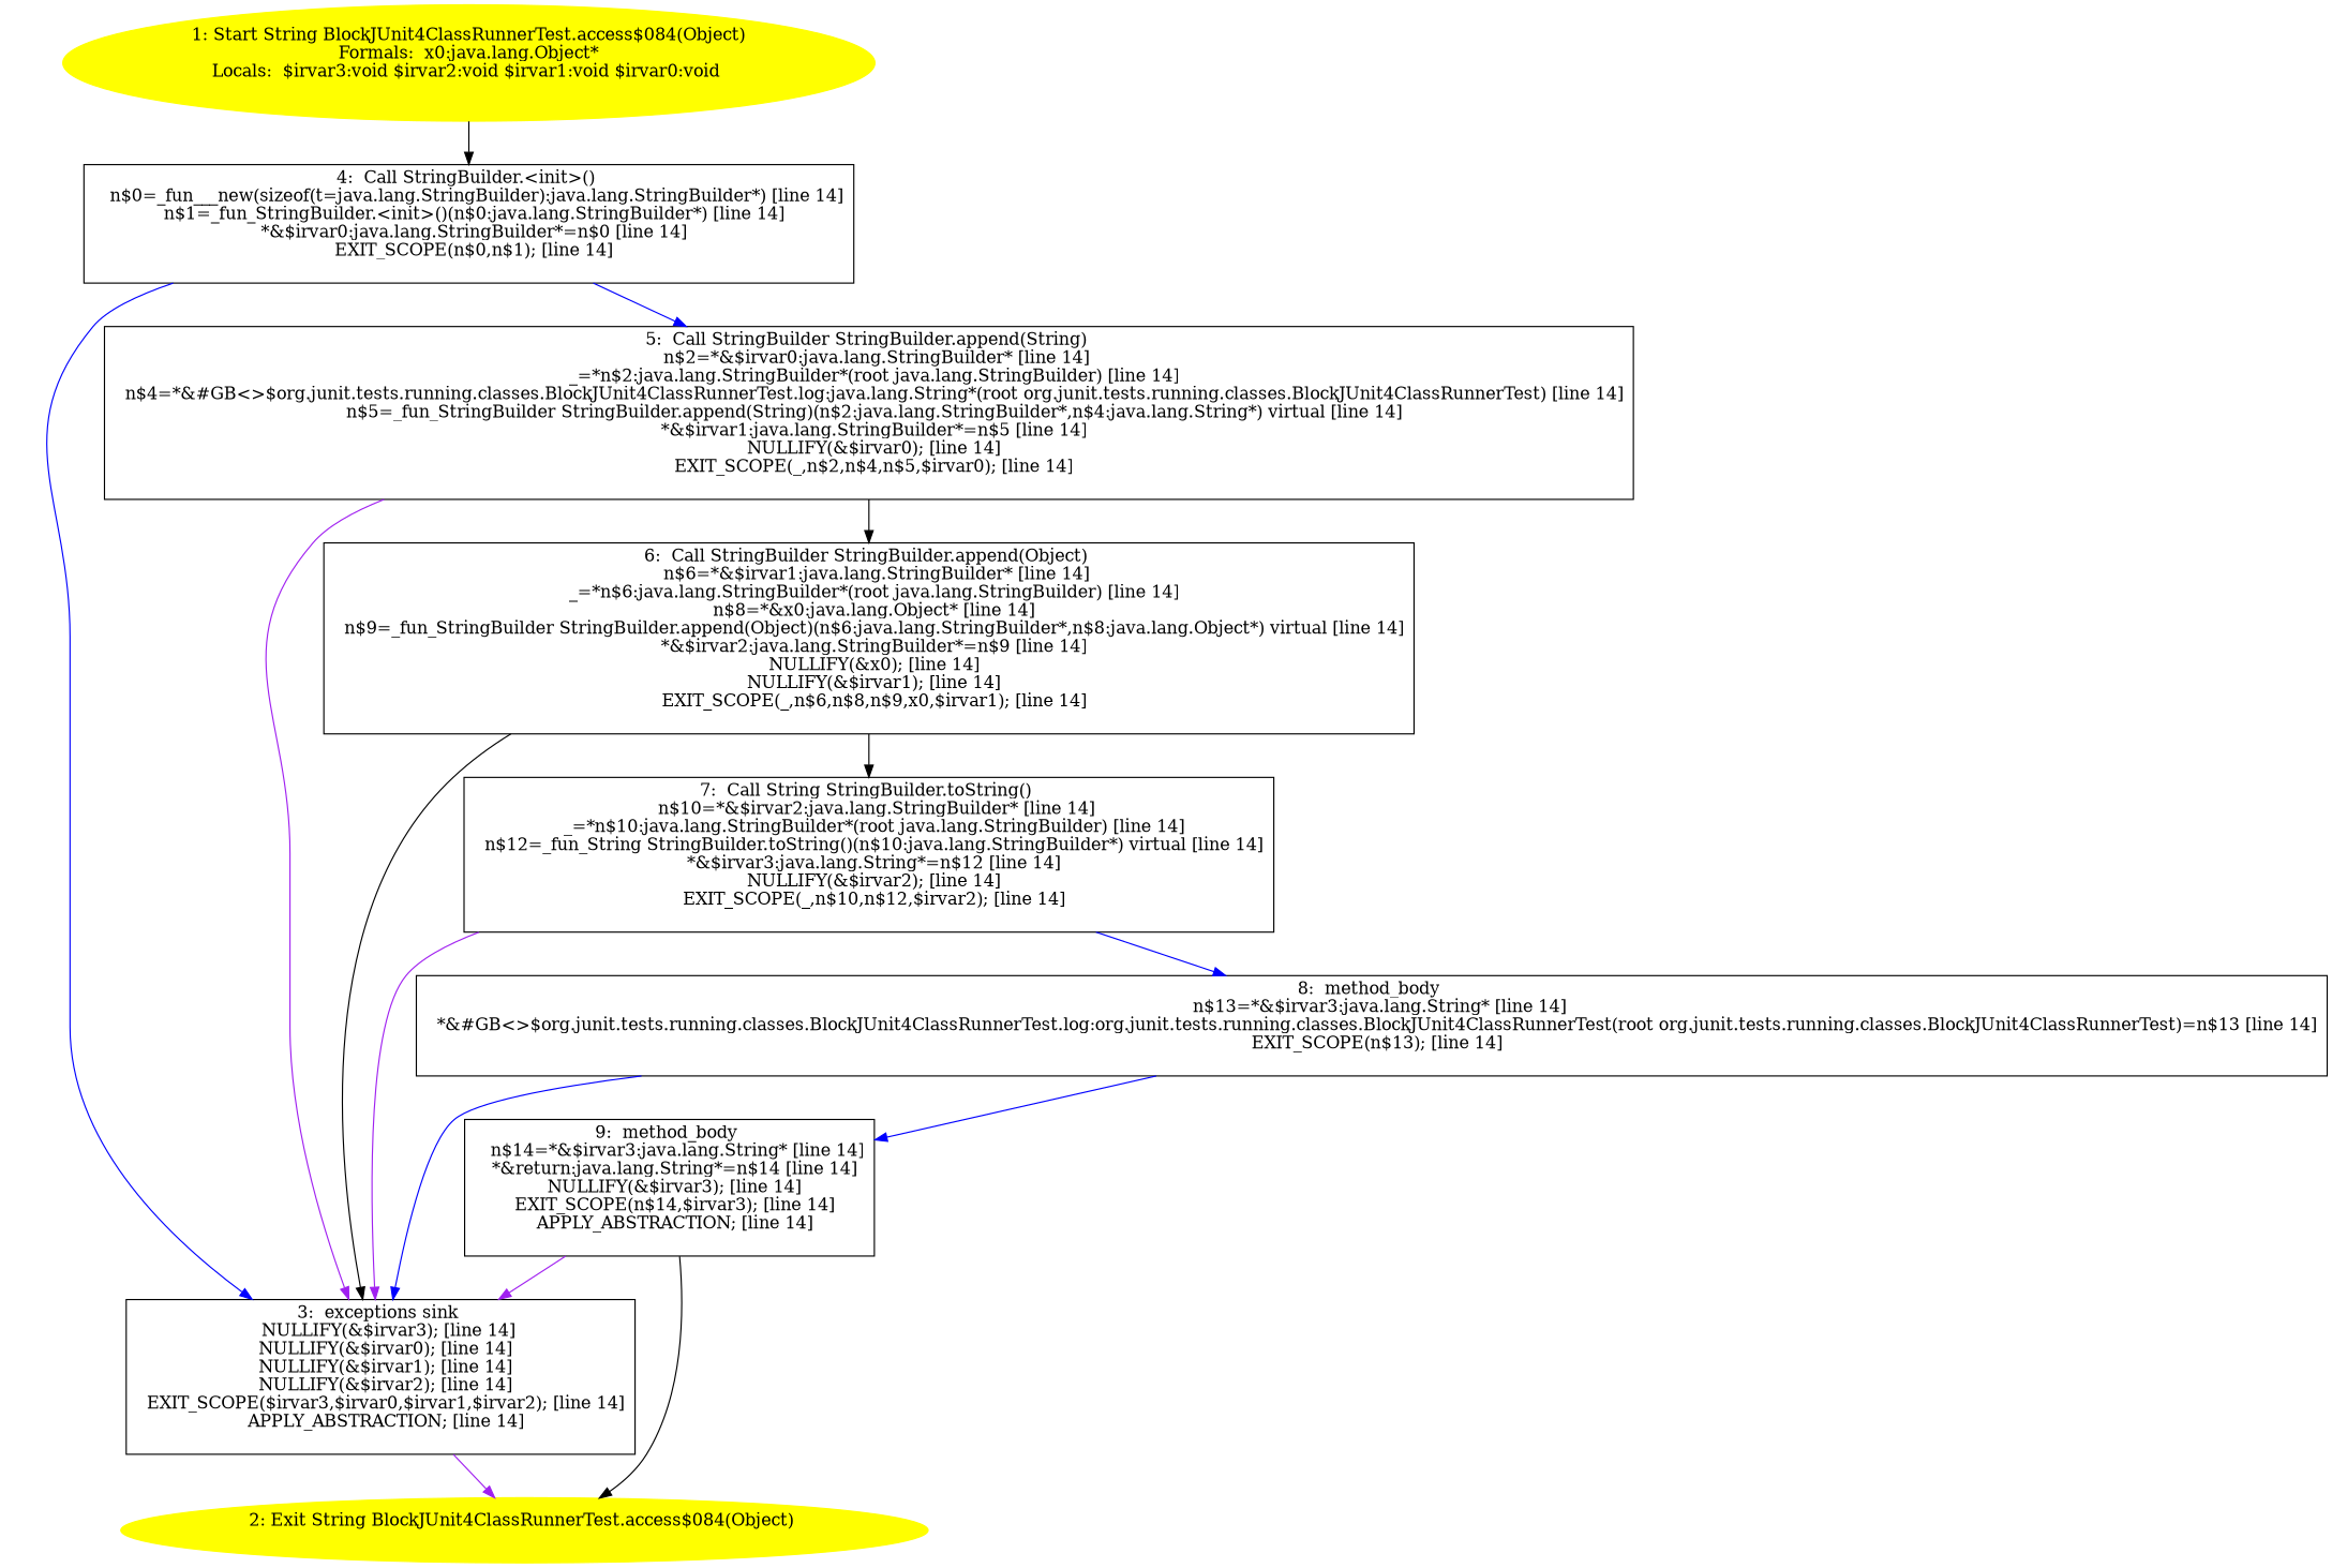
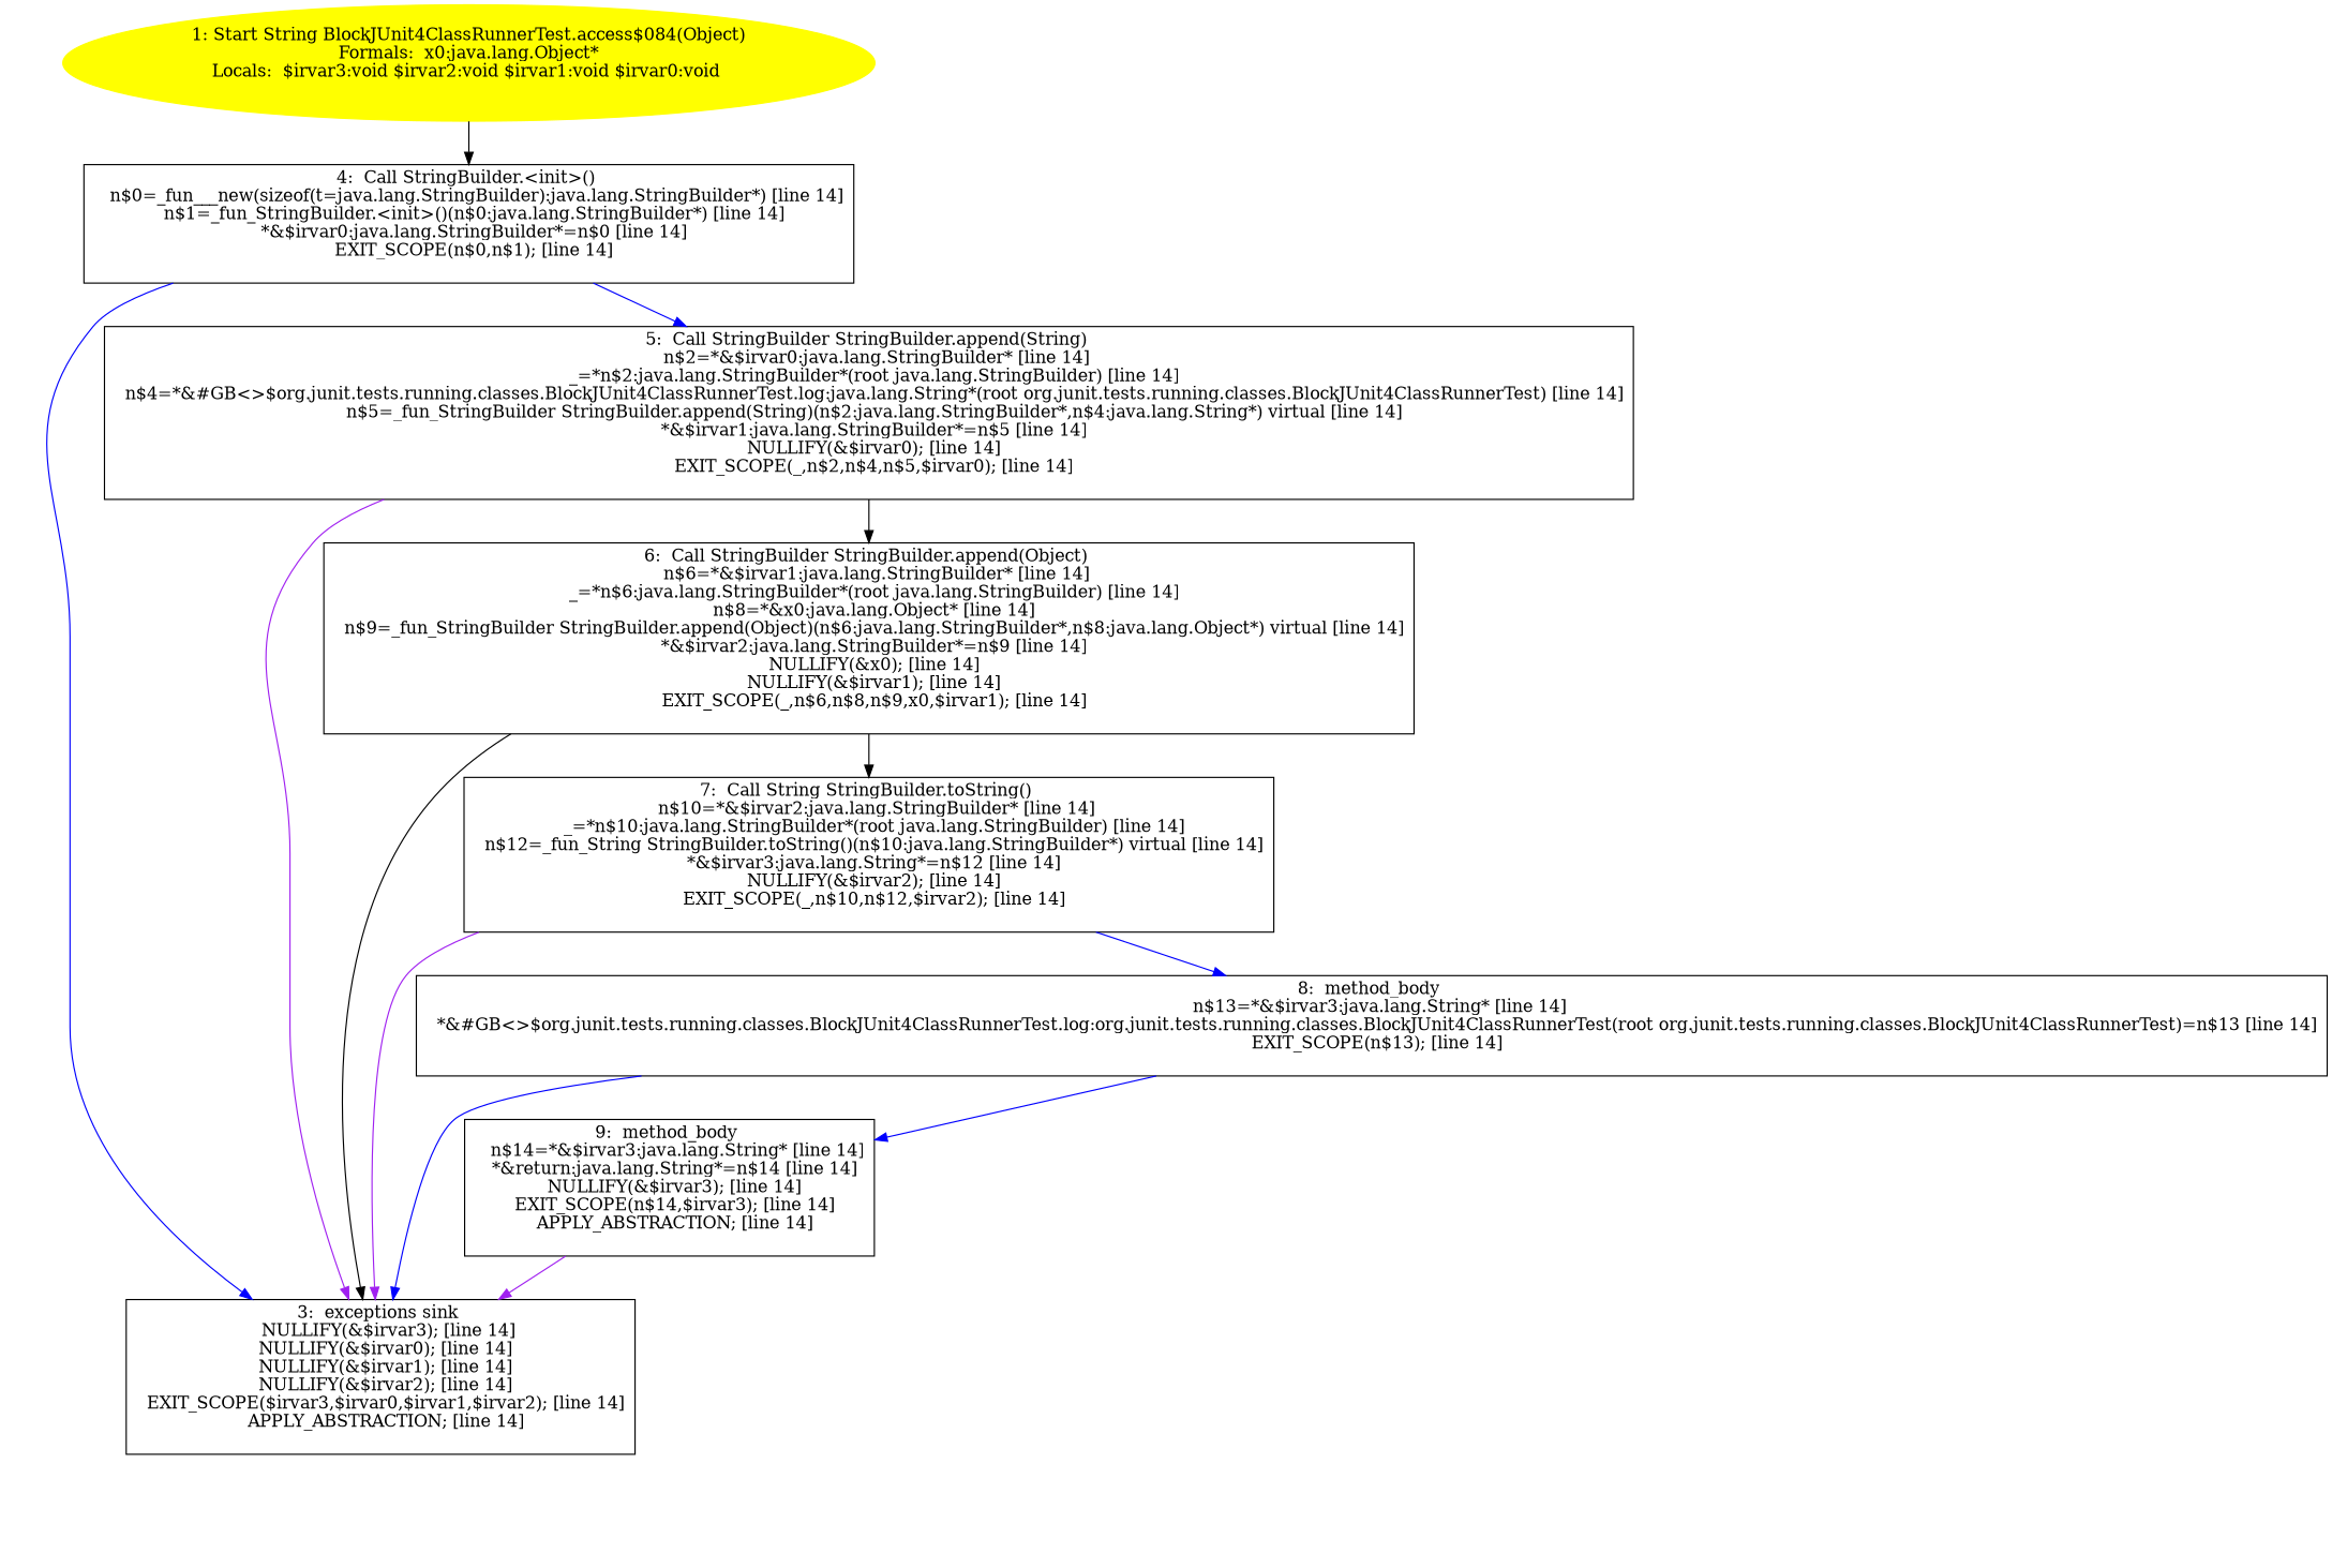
  digraph {
    node [shape=box]
    edge [color=black]
    n1 [color=yellow label="1: Start String BlockJUnit4ClassRunnerTest.access$084(Object)\nFormals:  x0:java.lang.Object*\nLocals:  $irvar3:void $irvar2:void $irvar1:void $irvar0:void \n  " style=filled shape=""]
    n2 [label="4:  Call StringBuilder.<init>() \n   n$0=_fun___new(sizeof(t=java.lang.StringBuilder):java.lang.StringBuilder*) [line 14]\n  n$1=_fun_StringBuilder.<init>()(n$0:java.lang.StringBuilder*) [line 14]\n  *&$irvar0:java.lang.StringBuilder*=n$0 [line 14]\n  EXIT_SCOPE(n$0,n$1); [line 14]\n "]
    n3 [label="3:  exceptions sink \n   NULLIFY(&$irvar3); [line 14]\n  NULLIFY(&$irvar0); [line 14]\n  NULLIFY(&$irvar1); [line 14]\n  NULLIFY(&$irvar2); [line 14]\n  EXIT_SCOPE($irvar3,$irvar0,$irvar1,$irvar2); [line 14]\n  APPLY_ABSTRACTION; [line 14]\n "]
    n4 [label="5:  Call StringBuilder StringBuilder.append(String) \n   n$2=*&$irvar0:java.lang.StringBuilder* [line 14]\n  _=*n$2:java.lang.StringBuilder*(root java.lang.StringBuilder) [line 14]\n  n$4=*&#GB<>$org.junit.tests.running.classes.BlockJUnit4ClassRunnerTest.log:java.lang.String*(root org.junit.tests.running.classes.BlockJUnit4ClassRunnerTest) [line 14]\n  n$5=_fun_StringBuilder StringBuilder.append(String)(n$2:java.lang.StringBuilder*,n$4:java.lang.String*) virtual [line 14]\n  *&$irvar1:java.lang.StringBuilder*=n$5 [line 14]\n  NULLIFY(&$irvar0); [line 14]\n  EXIT_SCOPE(_,n$2,n$4,n$5,$irvar0); [line 14]\n "]
-   n5 [color=yellow label="2: Exit String BlockJUnit4ClassRunnerTest.access$084(Object) \n  " style=filled shape=""]
    n6 [label="6:  Call StringBuilder StringBuilder.append(Object) \n   n$6=*&$irvar1:java.lang.StringBuilder* [line 14]\n  _=*n$6:java.lang.StringBuilder*(root java.lang.StringBuilder) [line 14]\n  n$8=*&x0:java.lang.Object* [line 14]\n  n$9=_fun_StringBuilder StringBuilder.append(Object)(n$6:java.lang.StringBuilder*,n$8:java.lang.Object*) virtual [line 14]\n  *&$irvar2:java.lang.StringBuilder*=n$9 [line 14]\n  NULLIFY(&x0); [line 14]\n  NULLIFY(&$irvar1); [line 14]\n  EXIT_SCOPE(_,n$6,n$8,n$9,x0,$irvar1); [line 14]\n "]
    n7 [label="7:  Call String StringBuilder.toString() \n   n$10=*&$irvar2:java.lang.StringBuilder* [line 14]\n  _=*n$10:java.lang.StringBuilder*(root java.lang.StringBuilder) [line 14]\n  n$12=_fun_String StringBuilder.toString()(n$10:java.lang.StringBuilder*) virtual [line 14]\n  *&$irvar3:java.lang.String*=n$12 [line 14]\n  NULLIFY(&$irvar2); [line 14]\n  EXIT_SCOPE(_,n$10,n$12,$irvar2); [line 14]\n "]
    n8 [label="8:  method_body \n   n$13=*&$irvar3:java.lang.String* [line 14]\n  *&#GB<>$org.junit.tests.running.classes.BlockJUnit4ClassRunnerTest.log:org.junit.tests.running.classes.BlockJUnit4ClassRunnerTest(root org.junit.tests.running.classes.BlockJUnit4ClassRunnerTest)=n$13 [line 14]\n  EXIT_SCOPE(n$13); [line 14]\n "]
    n9 [label="9:  method_body \n   n$14=*&$irvar3:java.lang.String* [line 14]\n  *&return:java.lang.String*=n$14 [line 14]\n  NULLIFY(&$irvar3); [line 14]\n  EXIT_SCOPE(n$14,$irvar3); [line 14]\n  APPLY_ABSTRACTION; [line 14]\n "]
    n1 -> n2
    n2 -> n3 [color=blue]
    n2 -> n4 [color=blue]
-   n3 -> n5 [color=purple]
    n4 -> n3 [color=purple]
    n4 -> n6
    n6 -> n3
    n6 -> n7
    n7 -> n3 [color=purple]
    n7 -> n8 [color=blue]
    n8 -> n3 [color=blue]
    n8 -> n9 [color=blue]
    n9 -> n3 [color=purple]
-   n9 -> n5
  }
